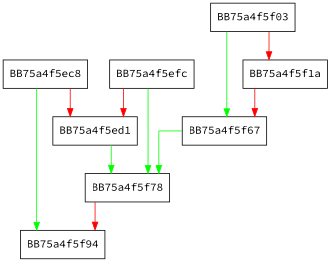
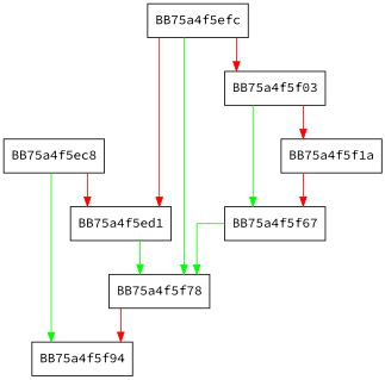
  digraph {
    fontname="Source Code Pro"
    splines=ortho
    node [fontname="Source Code Pro" shape=box]
    edge [color=red fontname="Source Code Pro"]
    BB75a4f5ec8
    BB75a4f5f94
    BB75a4f5ed1
    BB75a4f5f78
    BB75a4f5efc
    BB75a4f5f03
    BB75a4f5f67
    BB75a4f5f1a
    BB75a4f5ec8 -> BB75a4f5f94 [color=green]
    BB75a4f5ec8 -> BB75a4f5ed1
    BB75a4f5ed1 -> BB75a4f5f78 [color=green]
    BB75a4f5f78 -> BB75a4f5f94
    BB75a4f5efc -> BB75a4f5ed1
    BB75a4f5efc -> BB75a4f5f78 [color=green]
+   BB75a4f5efc -> BB75a4f5f03
    BB75a4f5f03 -> BB75a4f5f67 [color=green]
    BB75a4f5f03 -> BB75a4f5f1a
    BB75a4f5f67 -> BB75a4f5f78 [color=green]
    BB75a4f5f1a -> BB75a4f5f67
  }
